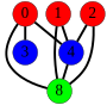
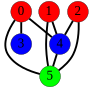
  graph {
    splines=true
    fontname="Liberation Serif"
    node [color=black fillcolor=red fixedsize=true fontname="Liberation Serif" fontsize=42 penwidth=1 shape=circle style=filled]
    edge [color=black penwidth=6 style=bold fontname="Liberation Serif"]
    0 [height=0.91667 width=0.91667]
    3 [fillcolor=blue height=0.91667 width=0.91667]
    4 [fillcolor=blue height=0.91667 width=0.91667]
-   5 [fillcolor=green height=0.91667 label=8 width=0.91667]
+   5 [fillcolor=green height=0.91667 width=0.91667]
    1 [height=0.91667 width=0.91667]
    2 [height=0.91667 width=0.91667]
    0 -- 3
    0 -- 4
    0 -- 5
    4 -- 5
    1 -- 4
    1 -- 5
    2 -- 4
    2 -- 5
  }
